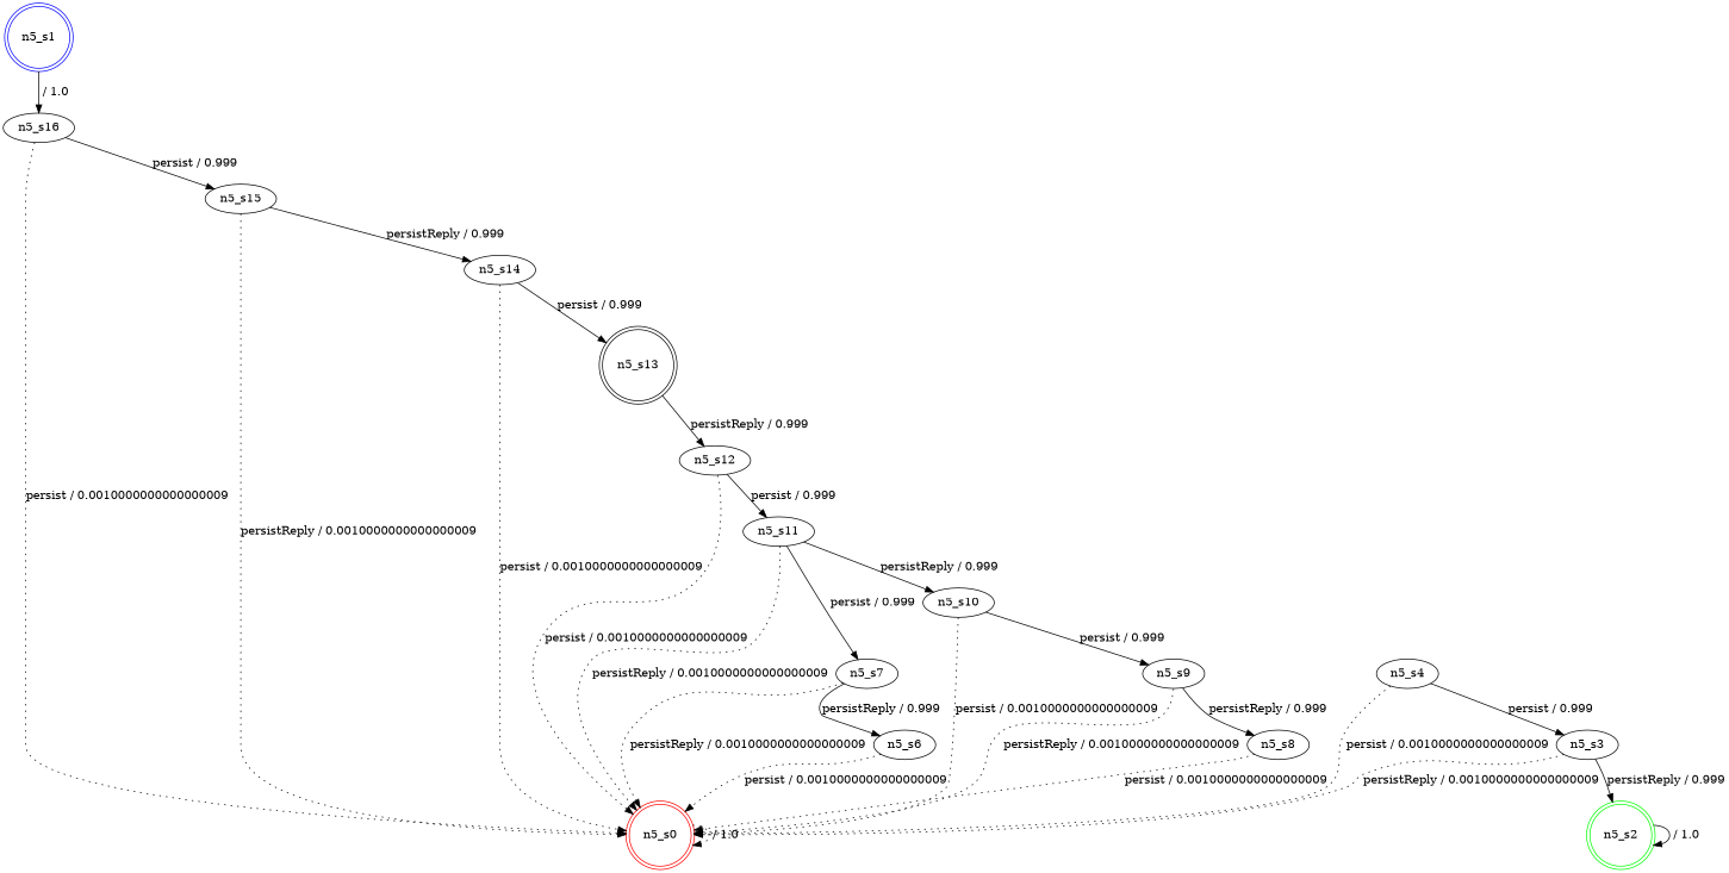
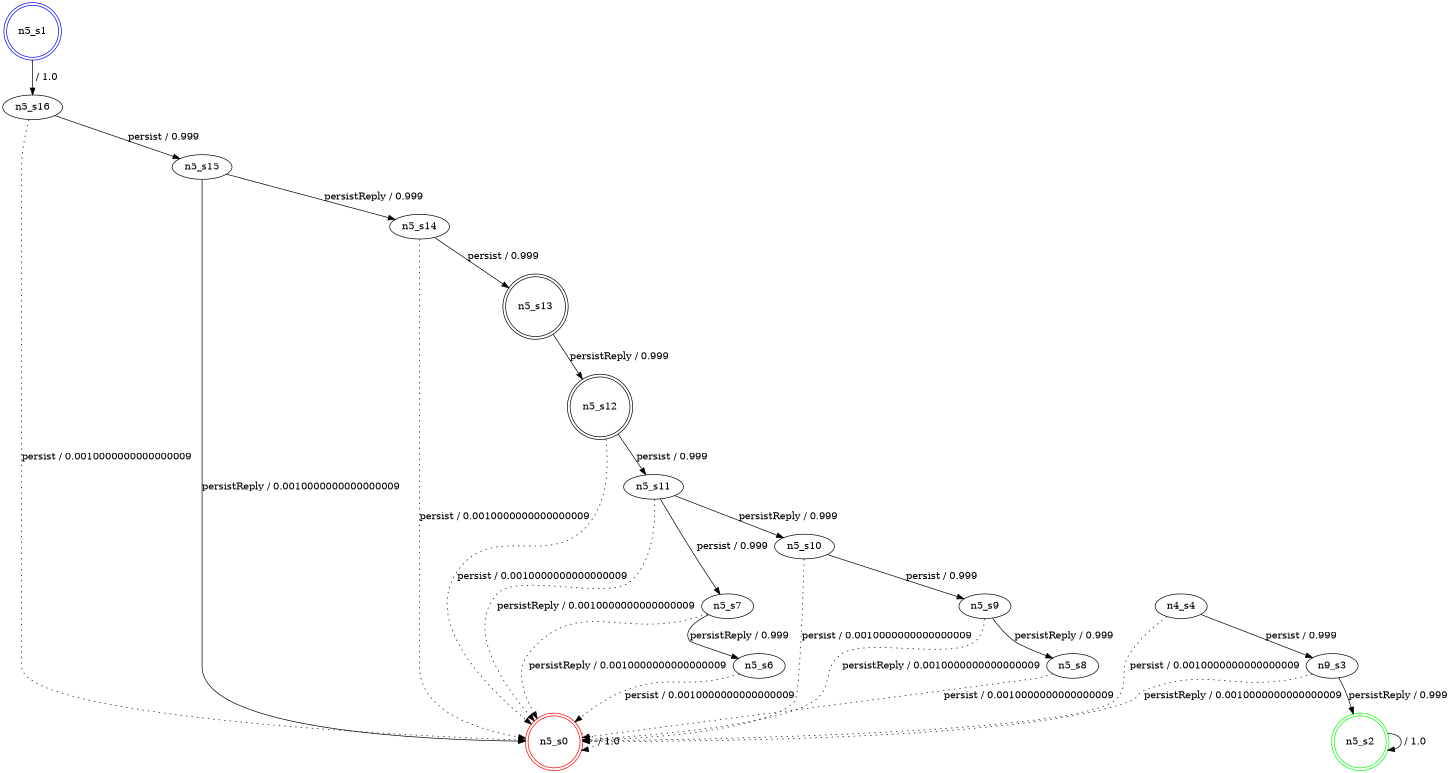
  digraph {
    n1 [color=red label=n5_s0 shape=doublecircle]
    n2 [color=blue label=n5_s1 shape=doublecircle]
    n3 [label=n5_s16]
    n4 [label=n5_s15]
    n5 [color=green label=n5_s2 shape=doublecircle]
-   n6 [label=n5_s3]
-   n7 [label=n5_s4]
+   n6 [label=n9_s3]
+   n7 [label=n4_s4]
    n8 [label=n5_s6]
    n9 [label=n5_s7]
    n10 [label=n5_s8]
    n11 [label=n5_s9]
    n12 [label=n5_s10]
    n13 [label=n5_s11]
-   n14 [label=n5_s12]
+   n14 [label=n5_s12 shape=doublecircle]
    n15 [label=n5_s13 shape=doublecircle]
    n16 [label=n5_s14]
    n1 -> n1 [label=" / 1.0" style=dotted]
    n2 -> n3 [label=" / 1.0"]
    n3 -> n1 [label="persist / 0.0010000000000000009" style=dotted]
    n3 -> n4 [label="persist / 0.999"]
-   n4 -> n1 [label="persistReply / 0.0010000000000000009" style=dotted]
+   n4 -> n1 [label="persistReply / 0.0010000000000000009" style=solid]
    n4 -> n16 [label="persistReply / 0.999"]
    n5 -> n5 [label=" / 1.0"]
    n6 -> n1 [label="persistReply / 0.0010000000000000009" style=dotted]
    n6 -> n5 [label="persistReply / 0.999"]
    n7 -> n1 [label="persist / 0.0010000000000000009" style=dotted]
    n7 -> n6 [label="persist / 0.999"]
    n8 -> n1 [label="persist / 0.0010000000000000009" style=dotted]
    n9 -> n1 [label="persistReply / 0.0010000000000000009" style=dotted]
    n9 -> n8 [label="persistReply / 0.999"]
    n10 -> n1 [label="persist / 0.0010000000000000009" style=dotted]
    n11 -> n1 [label="persistReply / 0.0010000000000000009" style=dotted]
    n11 -> n10 [label="persistReply / 0.999"]
    n12 -> n1 [label="persist / 0.0010000000000000009" style=dotted]
    n12 -> n11 [label="persist / 0.999"]
    n13 -> n1 [label="persistReply / 0.0010000000000000009" style=dotted]
    n13 -> n9 [label="persist / 0.999"]
    n13 -> n12 [label="persistReply / 0.999"]
    n14 -> n1 [label="persist / 0.0010000000000000009" style=dotted]
    n14 -> n13 [label="persist / 0.999"]
    n15 -> n14 [label="persistReply / 0.999"]
    n16 -> n1 [label="persist / 0.0010000000000000009" style=dotted]
    n16 -> n15 [label="persist / 0.999"]
  }
